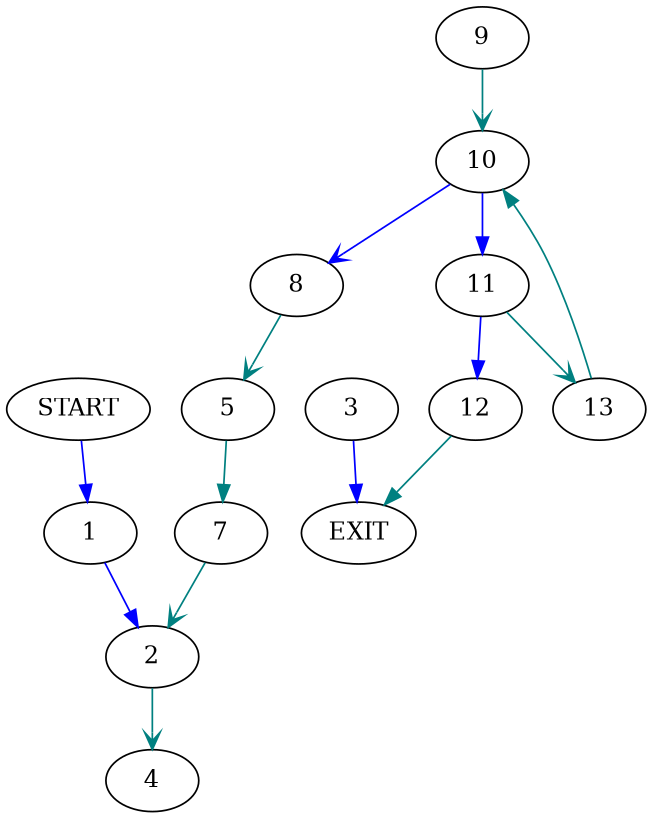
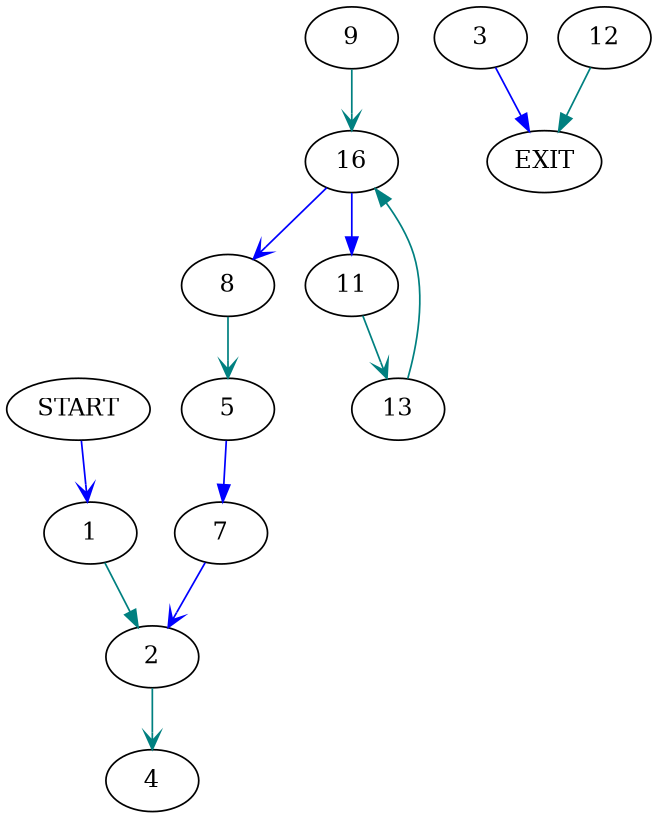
  digraph {
    edge [arrowhead=normal color=teal]
    n1 [label=START]
    1
    2
    n4 [label=EXIT]
    4
    3
    5
    7
    8
    9
-   10
+   10 [label=16]
    11
    12
    13
-   n1 -> 1 [color=blue]
-   1 -> 2 [color=blue]
+   n1 -> 1 [arrowhead=vee color=blue]
+   1 -> 2
    2 -> 4 [arrowhead=vee]
    3 -> n4 [color=blue]
-   5 -> 7
-   7 -> 2 [arrowhead=vee]
+   5 -> 7 [color=blue]
+   7 -> 2 [arrowhead=vee color=blue]
    8 -> 5 [arrowhead=vee]
    9 -> 10 [arrowhead=vee]
    10 -> 8 [arrowhead=vee color=blue]
    10 -> 11 [color=blue]
-   11 -> 12 [color=blue]
    11 -> 13 [arrowhead=vee]
    12 -> n4
    13 -> 10
  }
